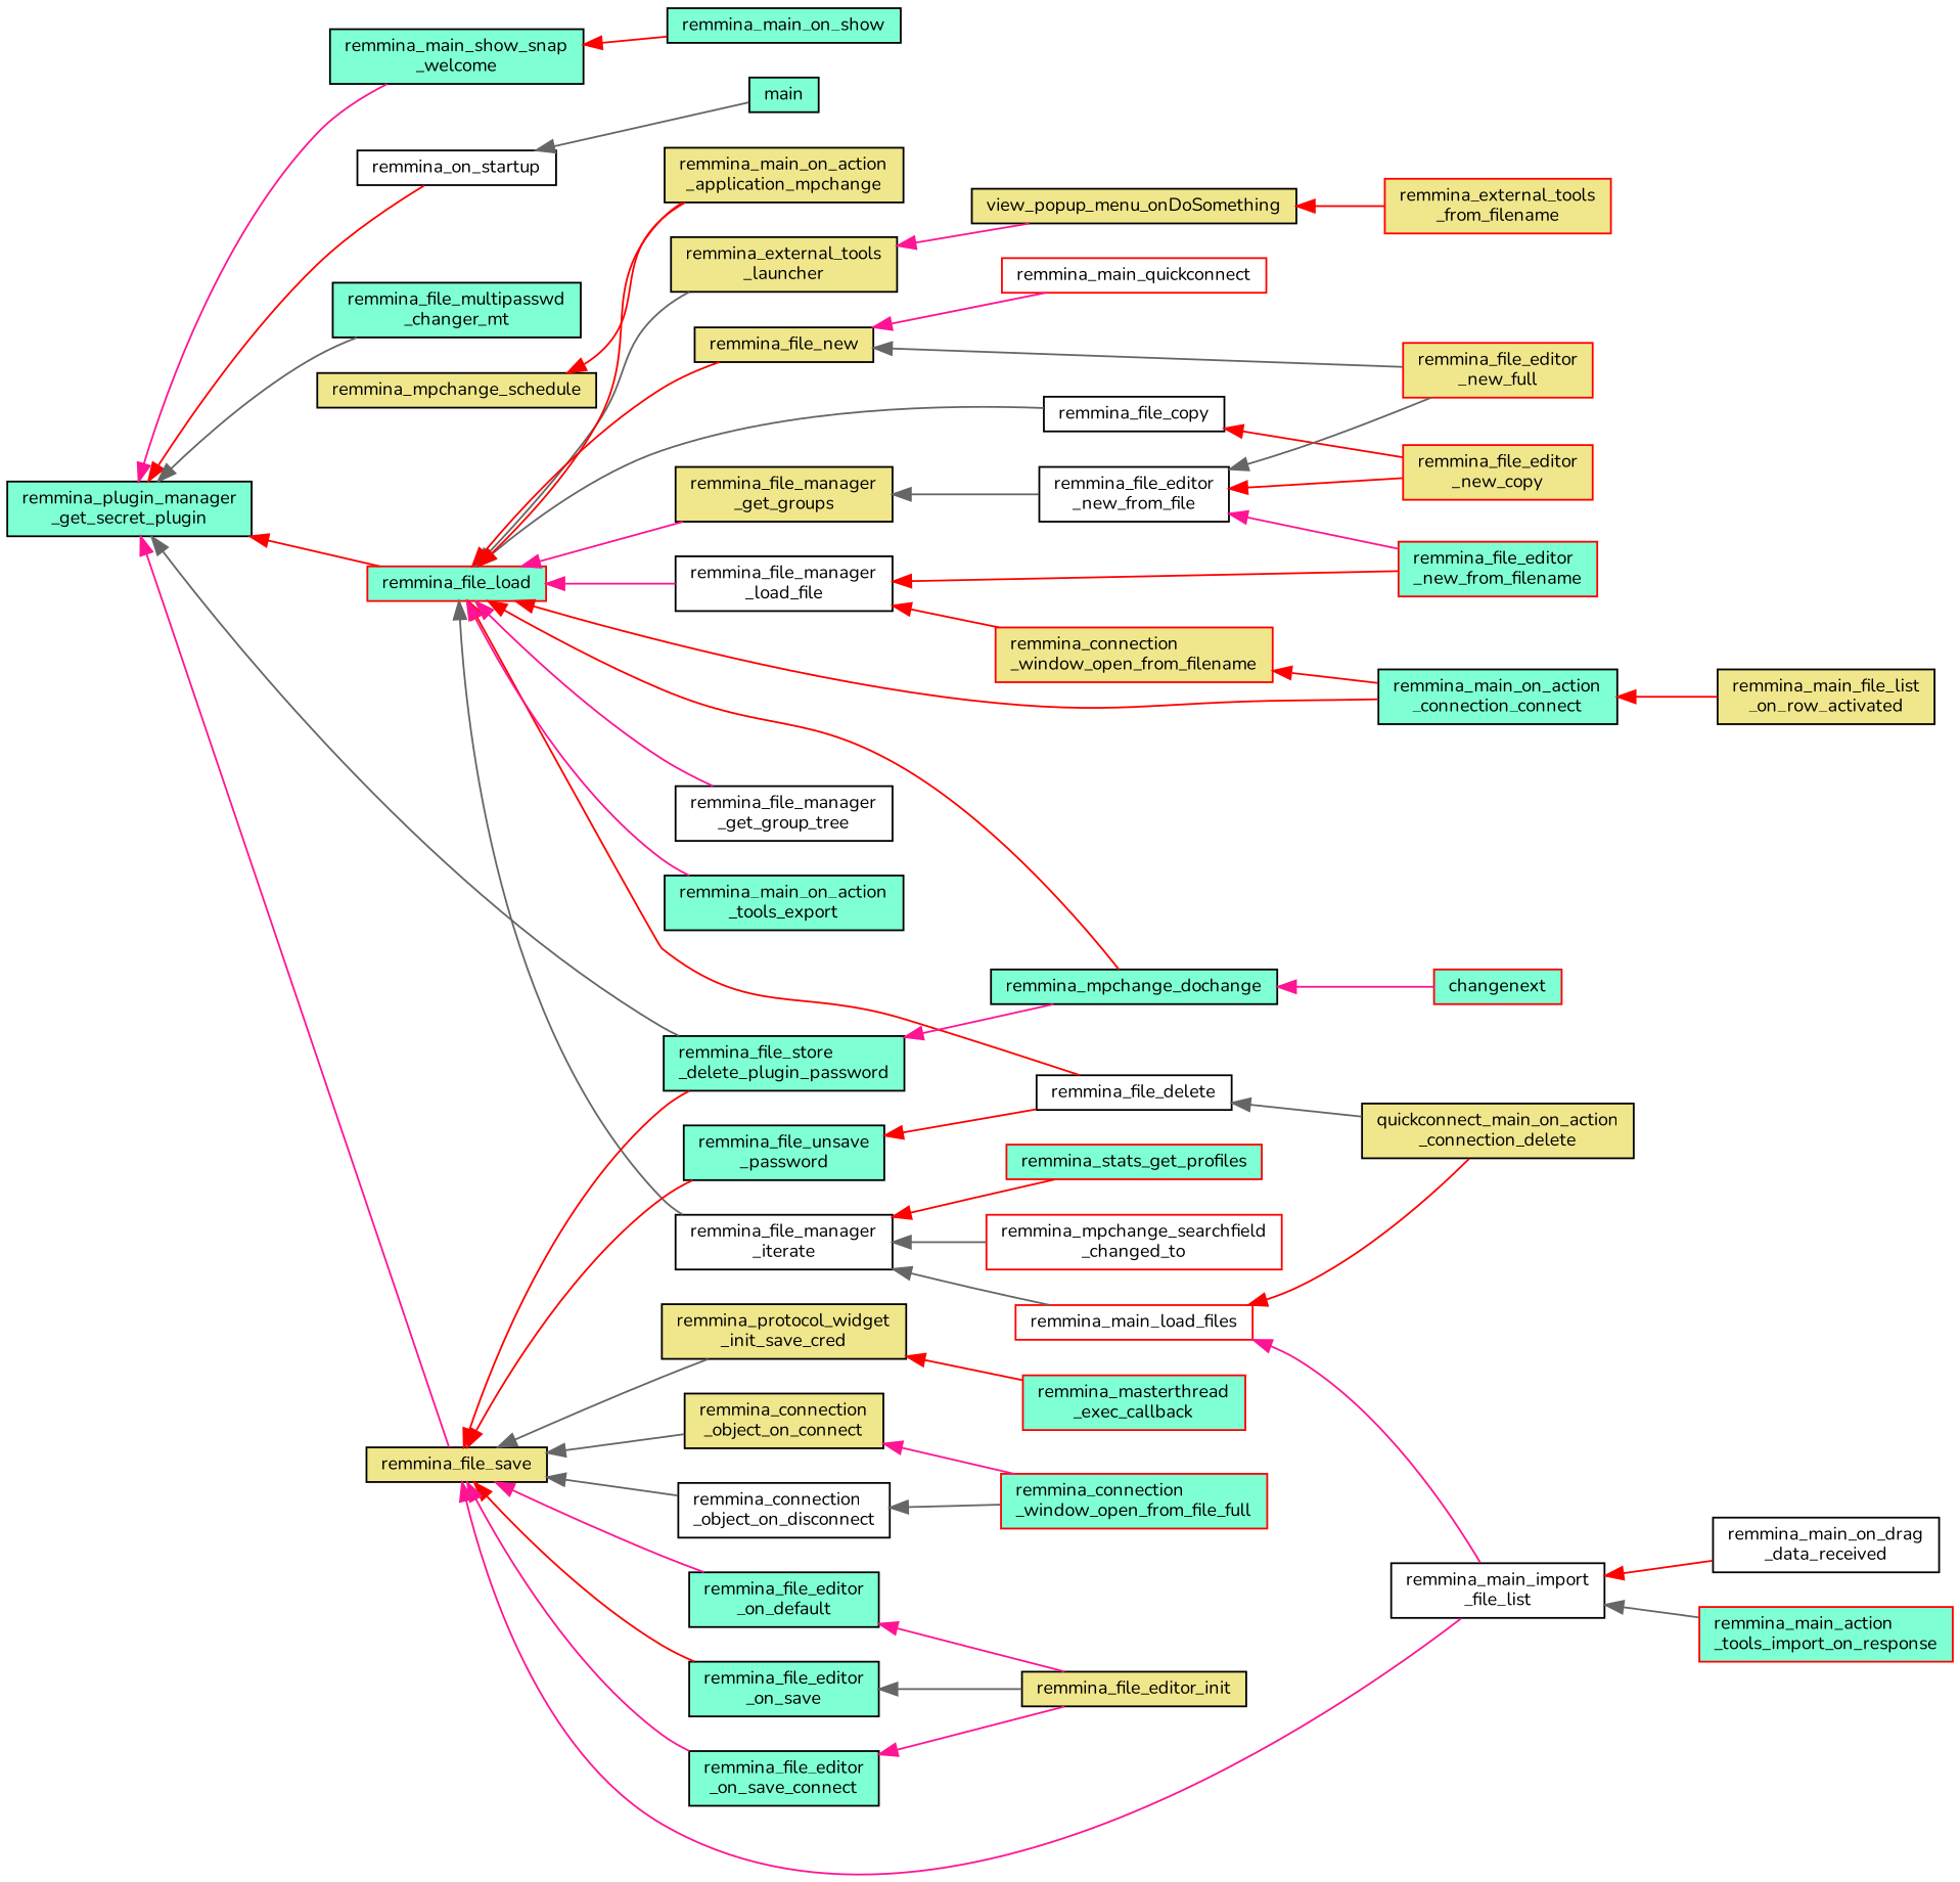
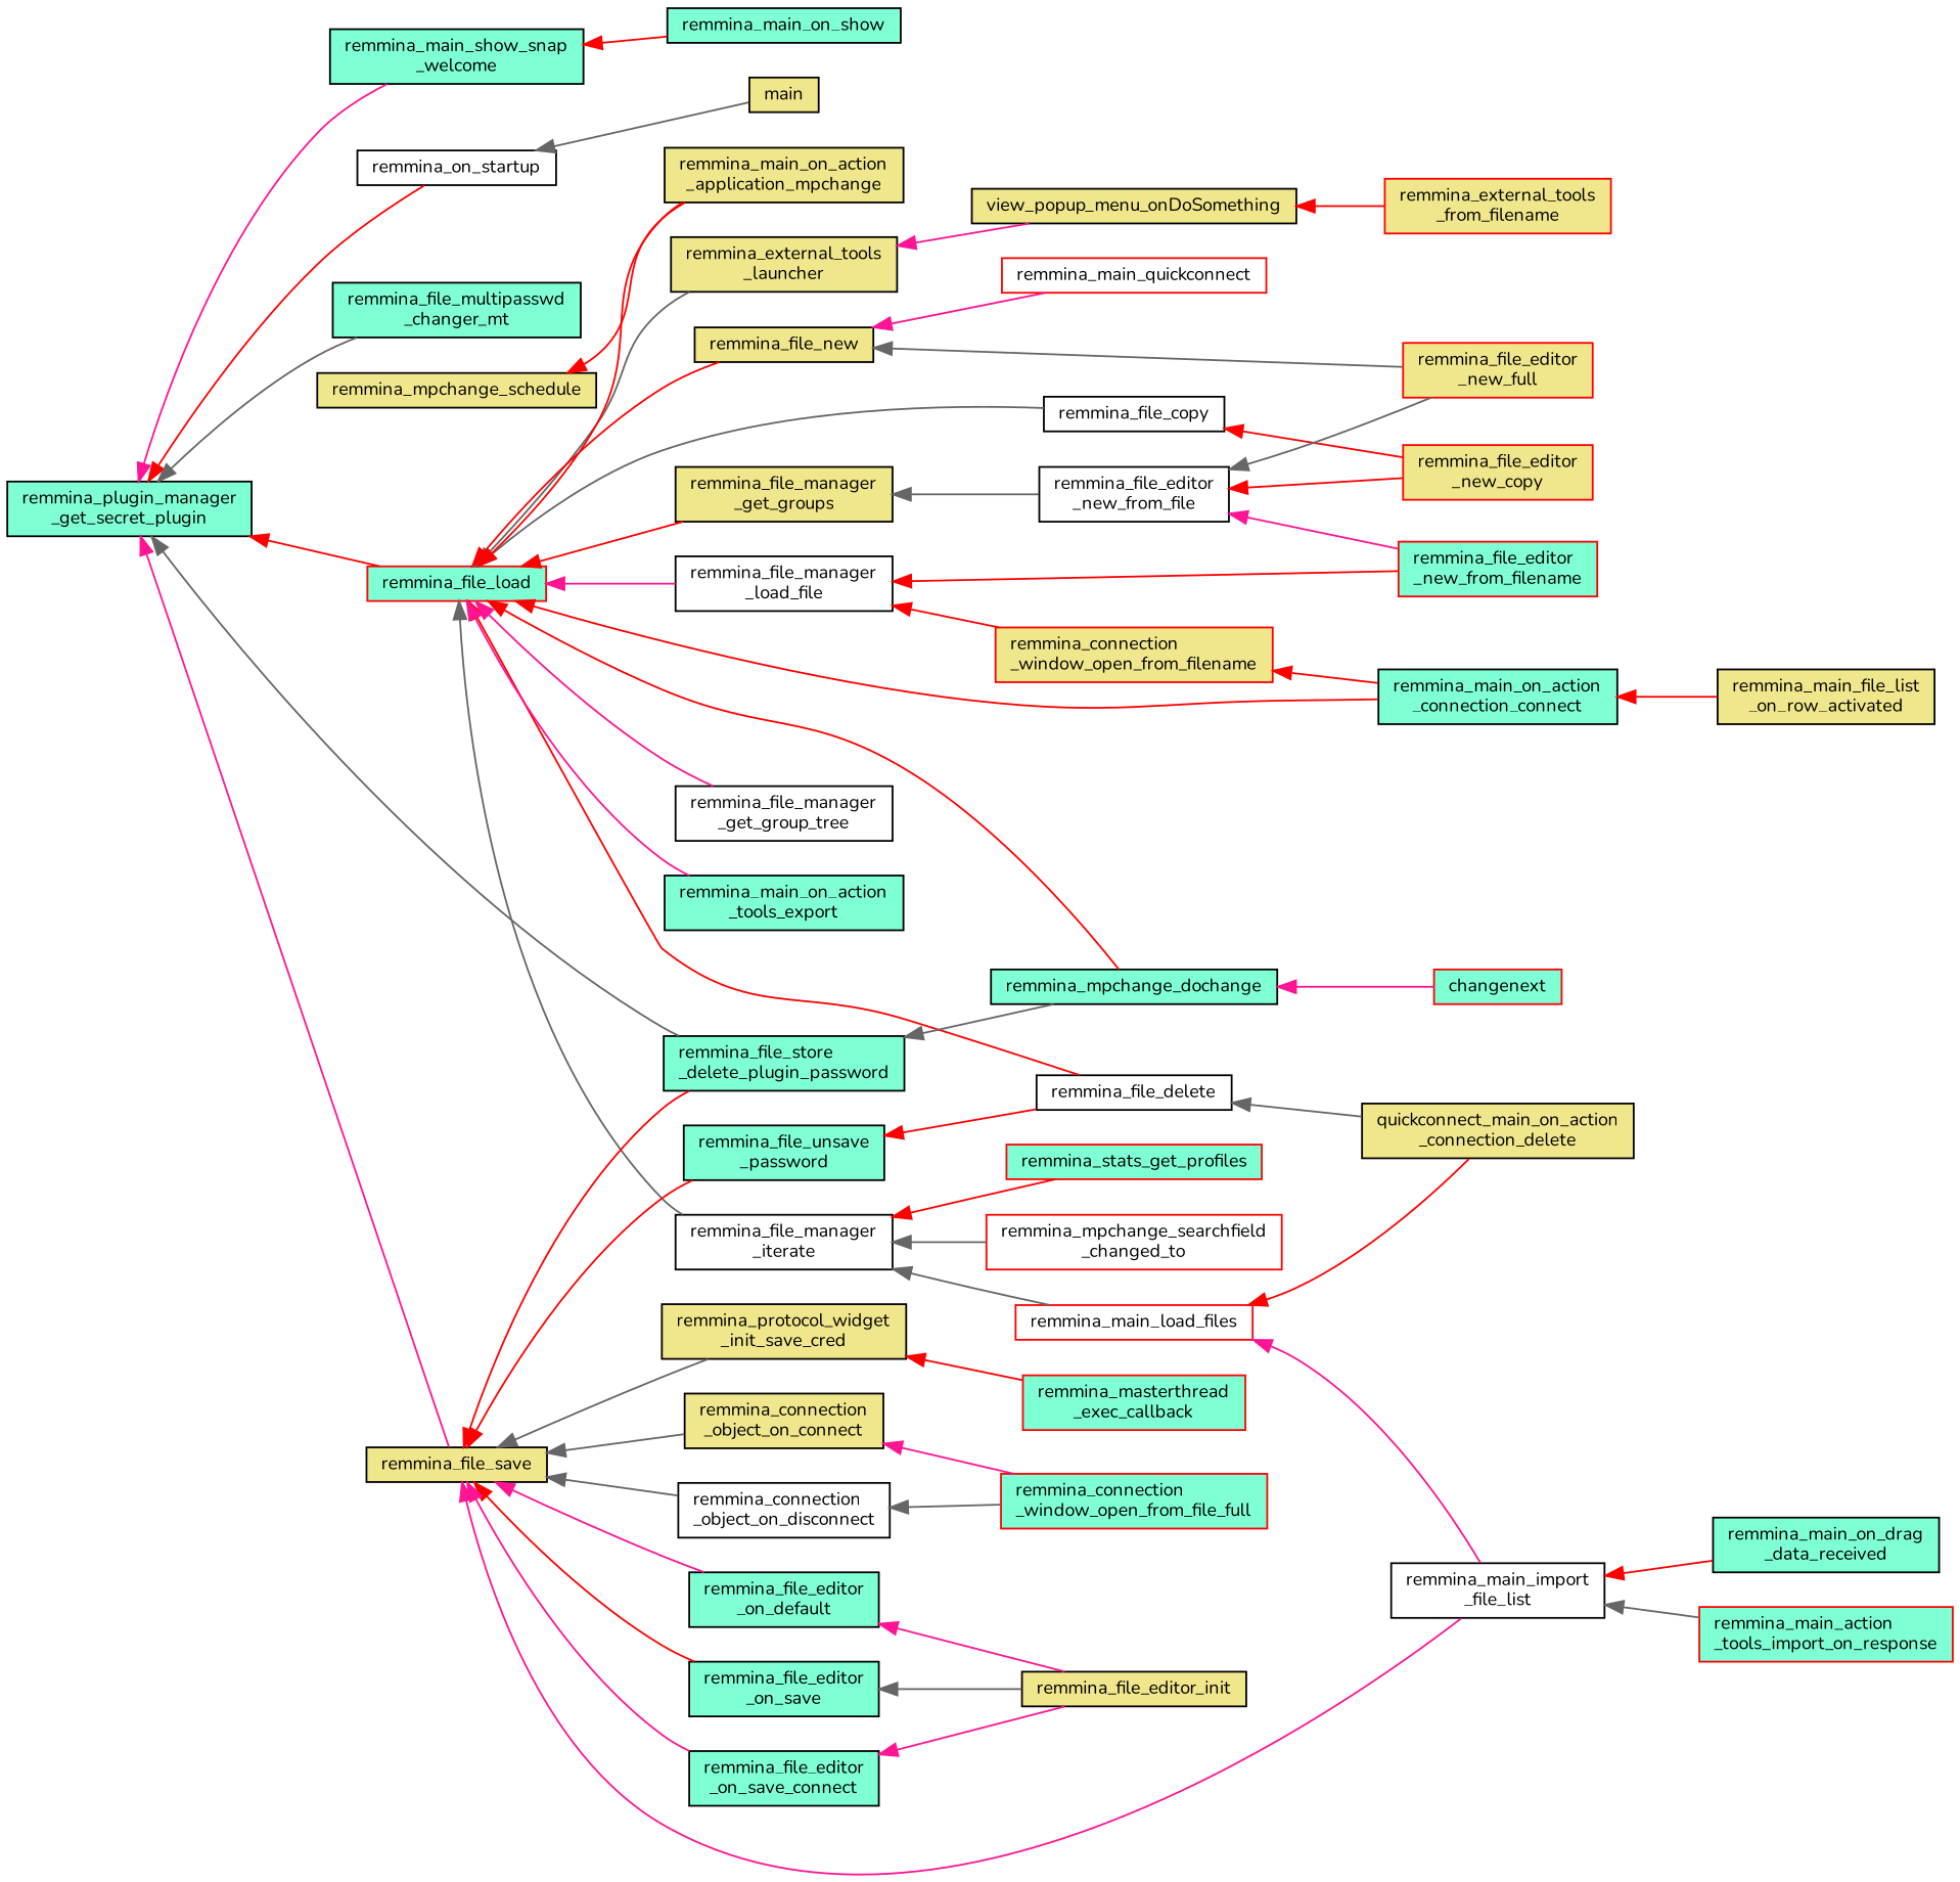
  digraph {
    fontname=Nunito
    rankdir=LR
    node [color=black fillcolor=aquamarine fontname=Nunito fontsize=10 shape=record style=filled]
    edge [color=red dir=back fontname=Nunito fontsize=10 labelfontname=Helvetica labelfontsize=10 style=solid]
    n1 [fontcolor=black height=0.2 label="remmina_plugin_manager\l_get_secret_plugin" width=0.4]
    n2 [fillcolor=white height=0.2 label=remmina_on_startup width=0.4]
    n3 [color=red height=0.2 label=remmina_file_load width=0.4]
    n4 [fillcolor=khaki height=0.2 label=remmina_file_save width=0.4]
    n5 [height=0.2 label="remmina_file_store\l_delete_plugin_password" width=0.4]
    n6 [height=0.2 label="remmina_main_show_snap\l_welcome" width=0.4]
    n7 [height=0.2 label="remmina_file_multipasswd\l_changer_mt" width=0.4]
-   n8 [height=0.2 label=main width=0.4]
+   n8 [fillcolor=khaki height=0.2 label=main width=0.4]
    n9 [fillcolor=khaki height=0.2 label="remmina_external_tools\l_launcher" width=0.4]
    n10 [fillcolor=khaki height=0.2 label=remmina_file_new width=0.4]
    n11 [fillcolor=white height=0.2 label=remmina_file_copy width=0.4]
    n12 [fillcolor=white height=0.2 label=remmina_file_delete width=0.4]
    n13 [fillcolor=white height=0.2 label="remmina_file_manager\l_iterate" width=0.4]
    n14 [fillcolor=khaki height=0.2 label="remmina_file_manager\l_get_groups" width=0.4]
    n15 [fillcolor=white height=0.2 label="remmina_file_manager\l_get_group_tree" width=0.4]
    n16 [fillcolor=white height=0.2 label="remmina_file_manager\l_load_file" width=0.4]
    n17 [height=0.2 label="remmina_main_on_action\l_connection_connect" width=0.4]
    n18 [fillcolor=khaki height=0.2 label="remmina_main_on_action\l_application_mpchange" width=0.4]
    n19 [height=0.2 label="remmina_main_on_action\l_tools_export" width=0.4]
    n20 [height=0.2 label=remmina_mpchange_dochange width=0.4]
    n21 [fillcolor=white height=0.2 label="remmina_main_import\l_file_list" width=0.4]
    n22 [fillcolor=khaki height=0.2 label="remmina_connection\l_object_on_connect" width=0.4]
    n23 [fillcolor=white height=0.2 label="remmina_connection\l_object_on_disconnect" width=0.4]
    n24 [height=0.2 label="remmina_file_unsave\l_password" width=0.4]
    n25 [height=0.2 label="remmina_file_editor\l_on_default" width=0.4]
    n26 [height=0.2 label="remmina_file_editor\l_on_save" width=0.4]
    n27 [height=0.2 label="remmina_file_editor\l_on_save_connect" width=0.4]
    n28 [fillcolor=khaki height=0.2 label="remmina_protocol_widget\l_init_save_cred" width=0.4]
    n29 [height=0.2 label=remmina_main_on_show width=0.4]
    n30 [fillcolor=khaki height=0.2 label=view_popup_menu_onDoSomething width=0.4]
    n31 [color=red fillcolor=khaki height=0.2 label="remmina_file_editor\l_new_full" width=0.4]
    n32 [color=red fillcolor=white height=0.2 label=remmina_main_quickconnect width=0.4]
    n33 [color=red fillcolor=khaki height=0.2 label="remmina_file_editor\l_new_copy" width=0.4]
    n34 [fillcolor=khaki height=0.2 label="quickconnect_main_on_action\l_connection_delete" width=0.4]
    n35 [color=red fillcolor=white height=0.2 label=remmina_main_load_files width=0.4]
    n36 [color=red fillcolor=white height=0.2 label="remmina_mpchange_searchfield\l_changed_to" width=0.4]
    n37 [color=red height=0.2 label=remmina_stats_get_profiles width=0.4]
    n38 [fillcolor=white height=0.2 label="remmina_file_editor\l_new_from_file" width=0.4]
    n39 [color=red height=0.2 label="remmina_file_editor\l_new_from_filename" width=0.4]
    n40 [color=red fillcolor=khaki height=0.2 label="remmina_connection\l_window_open_from_filename" width=0.4]
    n41 [fillcolor=khaki height=0.2 label="remmina_main_file_list\l_on_row_activated" width=0.4]
    n42 [color=red height=0.2 label=changenext width=0.4]
    n43 [color=red fillcolor=khaki height=0.2 label="remmina_external_tools\l_from_filename" width=0.4]
    n44 [color=red height=0.2 label="remmina_main_action\l_tools_import_on_response" width=0.4]
-   n45 [fillcolor=white height=0.2 label="remmina_main_on_drag\l_data_received" width=0.4]
+   n45 [height=0.2 label="remmina_main_on_drag\l_data_received" width=0.4]
    n46 [color=red height=0.2 label="remmina_connection\l_window_open_from_file_full" width=0.4]
    n47 [fillcolor=khaki height=0.2 label=remmina_file_editor_init width=0.4]
    n48 [color=red height=0.2 label="remmina_masterthread\l_exec_callback" width=0.4]
    n49 [fillcolor=khaki height=0.2 label=remmina_mpchange_schedule width=0.4]
    n1 -> n2
    n1 -> n3
    n1 -> n4 [color=deeppink]
    n1 -> n5 [color=gray40]
    n1 -> n6 [color=deeppink]
    n1 -> n7 [color=gray40]
    n2 -> n8 [color=gray40]
    n3 -> n9 [color=gray40]
    n3 -> n10
    n3 -> n11 [color=gray40]
    n3 -> n12
    n3 -> n13 [color=gray40]
-   n3 -> n14 [color=deeppink]
+   n3 -> n14
    n3 -> n15 [color=deeppink]
    n3 -> n16 [color=deeppink]
    n3 -> n17
    n3 -> n18
    n3 -> n19 [color=deeppink]
    n3 -> n20
    n4 -> n5
    n4 -> n21 [color=deeppink]
    n4 -> n22 [color=gray40]
    n4 -> n23 [color=gray40]
    n4 -> n24
    n4 -> n25 [color=deeppink]
    n4 -> n26
    n4 -> n27 [color=deeppink]
    n4 -> n28 [color=gray40]
-   n5 -> n20 [color=deeppink]
+   n5 -> n20 [color=gray40]
    n6 -> n29
    n9 -> n30 [color=deeppink]
    n10 -> n31 [color=gray40]
    n10 -> n32 [color=deeppink]
    n11 -> n33
    n12 -> n34 [color=gray40]
    n13 -> n35 [color=gray40]
    n13 -> n36 [color=gray40]
    n13 -> n37
    n14 -> n38 [color=gray40]
    n16 -> n39
    n16 -> n40
    n17 -> n41
    n20 -> n42 [color=deeppink]
    n21 -> n44 [color=gray40]
    n21 -> n45
    n22 -> n46 [color=deeppink]
    n23 -> n46 [color=gray40]
    n24 -> n12
    n25 -> n47 [color=deeppink]
    n26 -> n47 [color=gray40]
    n27 -> n47 [color=deeppink]
    n28 -> n48
    n30 -> n43
    n35 -> n21 [color=deeppink]
    n35 -> n34
    n38 -> n31 [color=gray40]
    n38 -> n33
    n38 -> n39 [color=deeppink]
    n40 -> n17
    n49 -> n18
  }
